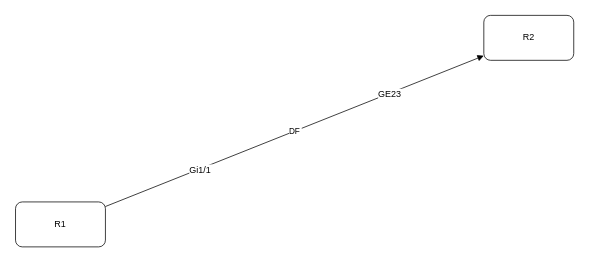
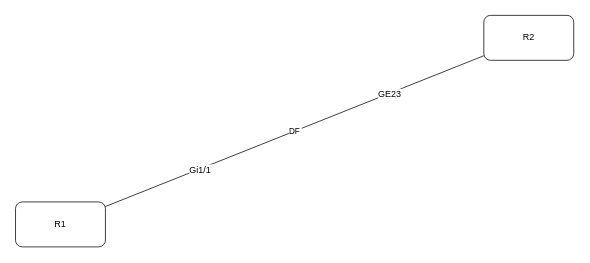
  <mxCell id="0" />
  <mxCell id="1" parent="0" />
  <mxCell id="2" value="R1" style="rounded=1;whiteSpace=wrap;html=1;" vertex="1" parent="1"><mxGeometry x="20" y="269" width="120" height="60" as="geometry" /></mxCell>
  <mxCell id="3" value="R2" style="rounded=1;whiteSpace=wrap;html=1;" vertex="1" parent="1"><mxGeometry x="645" y="20" width="120" height="60" as="geometry" /></mxCell>
  <mxCell id="4" value="Gi1/1" style="labelBackgroundColor=#ffffff;;" vertex="1" connectable="0" parent="6"><mxGeometry x="-0.5" relative="1" as="geometry"><mxPoint as="offset" /></mxGeometry></mxCell>
  <mxCell id="5" value="GE23" style="labelBackgroundColor=#ffffff;;" vertex="1" connectable="0" parent="6"><mxGeometry x="0.5" relative="-1" as="geometry"><mxPoint as="offset" /></mxGeometry></mxCell>
- <mxCell id="6" value="DF" style="endArrow=block;" edge="1" parent="1" source="2" target="3"><mxGeometry relative="1" as="geometry" /></mxCell>
+ <mxCell id="6" value="DF" style="endArrow=none;" edge="1" parent="1" source="2" target="3"><mxGeometry relative="1" as="geometry" /></mxCell>
